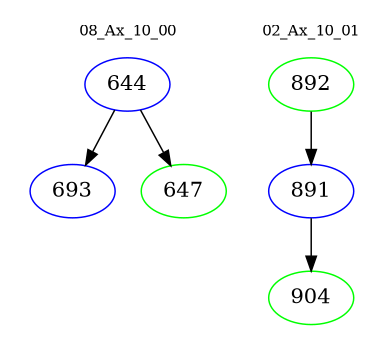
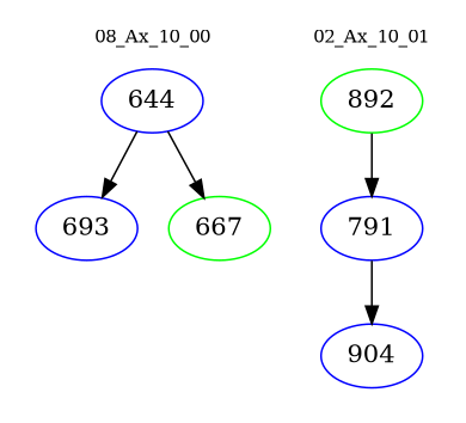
  digraph {
    node [color=blue]
    edge [color=black]
    n1 [label=644]
    n2 [label=693]
-   n3 [color=green label=647]
-   n4 [label=891]
-   n5 [color=green label=904]
+   n3 [color=green label=667]
+   n4 [label=791]
+   n5 [label=904]
    n6 [color=green label=892]
    subgraph cluster_1 {
      color=white
      fontsize=10
      label="08_Ax_10_00"
      n1
      n2
      n3
    }
    subgraph cluster_2 {
      color=white
      fontsize=10
      label="02_Ax_10_01"
      n4
      n5
      n6
    }
    n1 -> n2
    n1 -> n3
    n4 -> n5
    n6 -> n4
  }
